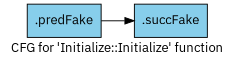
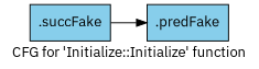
  digraph {
    label="CFG for 'Initialize::Initialize' function"
    rankdir=LR
    fontname="IBM Plex Sans"
    node [shape=record style=filled fillcolor=skyblue fontname="IBM Plex Sans"]
    n1 [label="{.predFake}"]
    n2 [filename="../../../../src/initializer.h" label="{.succFake}" linenumber=8]
-   n1 -> n2 [execusionnum=1 filename="../../../../src/initializer.h" fontname="IBM Plex Sans"]
+   n2 -> n1 [execusionnum=1 filename="../../../../src/initializer.h" fontname="IBM Plex Sans"]
  }
